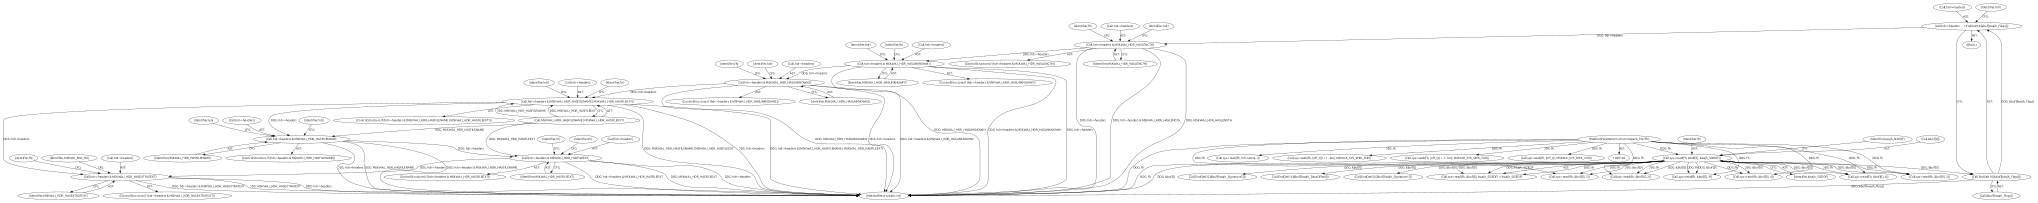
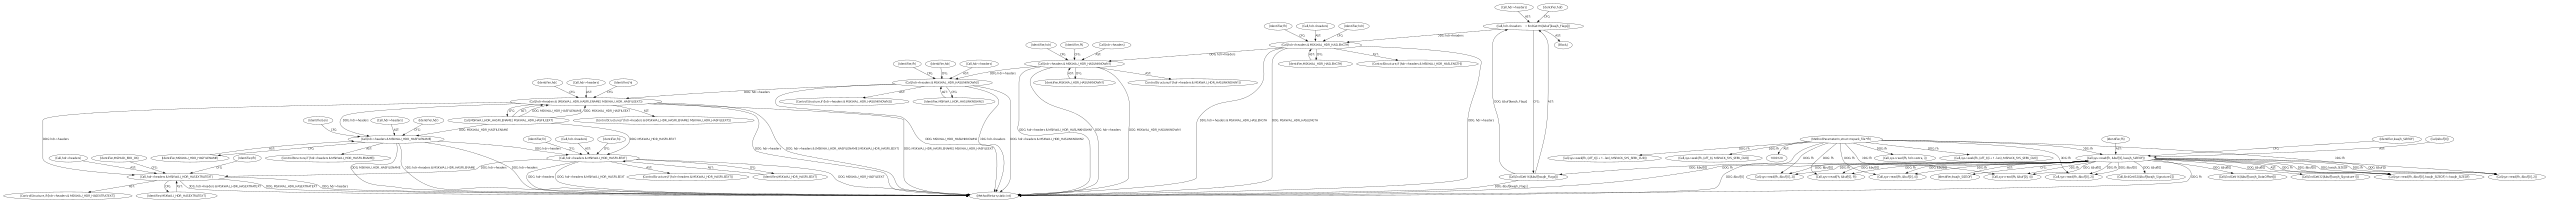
  digraph {
    fontname=Ubuntu
    node [fontname=Ubuntu]
    edge [fontname=Ubuntu]
    n1 [label="(Call,hdr->headers      = EndGetI16(&buf[kwajh_Flags]))"]
    n2 [label="(Call,EndGetI16(&buf[kwajh_Flags]))"]
    n3 [label="(Call,hdr->headers & MSKWAJ_HDR_HASLENGTH)"]
    n4 [label="(Block,)"]
    n5 [label="(MethodReturn,static int)"]
-   n6 [label="(Call,&buf[kwajh_Flags])"]
    n7 [label="(Call,hdr->headers & MSKWAJ_HDR_HASUNKNOWN1)"]
    n8 [label="(Identifier,MSKWAJ_HDR_HASLENGTH)"]
    n9 [label="(ControlStructure,if (hdr->headers & MSKWAJ_HDR_HASLENGTH))"]
    n10 [label="(Call,sys->read(fh, &buf[0], kwajh_SIZEOF))"]
    n11 [label="(Call,sys->read(fh, &buf[0], kwajh_SIZEOF) != kwajh_SIZEOF)"]
    n12 [label="(Call,sys->read(fh, &buf[0], 2))"]
    n13 [label="(Call,sys->read(fh, &buf[0], 2))"]
    n14 [label="(Call,sys->read(fh, &buf[0], 9))"]
    n15 [label="(Call,sys->read(fh, &buf[0], 4))"]
    n16 [label="(Identifier,kwajh_SIZEOF)"]
    n17 [label="(Call,sys->read(fh, &buf[0], 4))"]
    n18 [label="(Call,sys->read(fh, &buf[0], 2))"]
    n19 [label="(Call,EndGetI32(&buf[kwajh_Signature2]))"]
    n20 [label="(Call,EndGetI16(&buf[kwajh_DataOffset]))"]
    n21 [label="(Call,EndGetI32(&buf[kwajh_Signature1]))"]
    n22 [label="(MethodParameterIn,struct mspack_file *fh)"]
    n23 [label="(Call,sys->read(fh, hdr->extra, i))"]
    n24 [label="(Call,sys->seek(fh, (off_t)(i + 1 - len), MSPACK_SYS_SEEK_CUR))"]
    n25 [label="(Call,sys->seek(fh, (off_t)(i + 1 - len), MSPACK_SYS_SEEK_CUR))"]
    n26 [label="(Call,sys->seek(fh, (off_t)i, MSPACK_SYS_SEEK_CUR))"]
    1000120
    n28 [label="(Call,hdr->headers & MSKWAJ_HDR_HASUNKNOWN2)"]
    n29 [label="(Identifier,MSKWAJ_HDR_HASUNKNOWN1)"]
    n30 [label="(ControlStructure,if (hdr->headers & MSKWAJ_HDR_HASUNKNOWN1))"]
    n31 [label="(Call,hdr->headers & (MSKWAJ_HDR_HASFILENAME | MSKWAJ_HDR_HASFILEEXT))"]
    n32 [label="(ControlStructure,if (hdr->headers & MSKWAJ_HDR_HASUNKNOWN2))"]
    n33 [label="(Identifier,MSKWAJ_HDR_HASUNKNOWN2)"]
    n34 [label="(Call,hdr->headers & MSKWAJ_HDR_HASFILENAME)"]
    n35 [label="(Call,hdr->headers & MSKWAJ_HDR_HASEXTRATEXT)"]
    n36 [label="(ControlStructure,if (hdr->headers & (MSKWAJ_HDR_HASFILENAME | MSKWAJ_HDR_HASFILEEXT)))"]
    n37 [label="(Call,MSKWAJ_HDR_HASFILENAME | MSKWAJ_HDR_HASFILEEXT)"]
    n38 [label="(Call,hdr->headers & MSKWAJ_HDR_HASFILEEXT)"]
    n39 [label="(Identifier,MSKWAJ_HDR_HASFILENAME)"]
    n40 [label="(ControlStructure,if (hdr->headers & MSKWAJ_HDR_HASFILENAME))"]
    n41 [label="(Identifier,MSKWAJ_HDR_HASEXTRATEXT)"]
    n42 [label="(ControlStructure,if (hdr->headers & MSKWAJ_HDR_HASEXTRATEXT))"]
    n43 [label="(ControlStructure,if (hdr->headers & MSKWAJ_HDR_HASFILEEXT))"]
    n44 [label="(Identifier,MSKWAJ_HDR_HASFILEEXT)"]
    n45 [label="(Call,hdr->headers)"]
    n46 [label="(Identifier,hdr)"]
    n47 [label="(Identifier,fh)"]
    n48 [label="(Identifier,fh)"]
    n49 [label="(Identifier,fn)"]
    n50 [label="(Call,hdr->headers)"]
    n51 [label="(Identifier,fh)"]
    n52 [label="(Call,hdr->headers)"]
    n53 [label="(Identifier,len)"]
    n54 [label="(Identifier,fn)"]
    n55 [label="(Identifier,fh)"]
    n56 [label="(Identifier,hdr)"]
    n57 [label="(Call,hdr->headers)"]
    n58 [label="(Call,hdr->headers)"]
    n59 [label="(Identifier,fh)"]
    n60 [label="(Identifier,kwajh_SIZEOF)"]
    n61 [label="(Call,hdr->headers)"]
    n62 [label="(Identifier,hdr)"]
    n63 [label="(Call,hdr->headers)"]
    n64 [label="(Call,&buf[0])"]
    n65 [label="(Identifier,fn)"]
    n66 [label="(Identifier,hdr)"]
    n67 [label="(Identifier,hdr)"]
    n68 [label="(Identifier,hdr)"]
    n69 [label="(Call,hdr->headers)"]
    n70 [label="(Identifier,MSPACK_ERR_OK)"]
    n1 -> n2 [label="CFG: "]
    n1 -> n3 [label="DDG: hdr->headers"]
    n1 -> n4 [label="AST: "]
    n2 -> n1 [label="AST: "]
    n2 -> n1 [label="DDG: &buf[kwajh_Flags]"]
    n2 -> n5 [label="DDG: &buf[kwajh_Flags]"]
-   n2 -> n6 [label="CFG: "]
    n3 -> n5 [label="DDG: hdr->headers"]
    n3 -> n5 [label="DDG: hdr->headers & MSKWAJ_HDR_HASLENGTH"]
    n3 -> n5 [label="DDG: MSKWAJ_HDR_HASLENGTH"]
    n3 -> n7 [label="DDG: hdr->headers"]
    n3 -> n8 [label="CFG: "]
    n3 -> n9 [label="AST: "]
-   n6 -> n2 [label="AST: "]
    n7 -> n5 [label="DDG: hdr->headers & MSKWAJ_HDR_HASUNKNOWN1"]
    n7 -> n5 [label="DDG: hdr->headers"]
    n7 -> n5 [label="DDG: MSKWAJ_HDR_HASUNKNOWN1"]
    n7 -> n28 [label="DDG: hdr->headers"]
    n7 -> n29 [label="CFG: "]
    n7 -> n30 [label="AST: "]
    n8 -> n3 [label="AST: "]
    n10 -> n2 [label="DDG: &buf[0]"]
    n10 -> n5 [label="DDG: fh"]
    n10 -> n5 [label="DDG: &buf[0]"]
    n10 -> n11 [label="AST: "]
    n10 -> n11 [label="DDG: fh"]
    n10 -> n11 [label="DDG: &buf[0]"]
    n10 -> n11 [label="DDG: kwajh_SIZEOF"]
    n10 -> n12 [label="DDG: fh"]
    n10 -> n12 [label="DDG: &buf[0]"]
    n10 -> n13 [label="DDG: fh"]
    n10 -> n13 [label="DDG: &buf[0]"]
    n10 -> n14 [label="DDG: fh"]
    n10 -> n14 [label="DDG: &buf[0]"]
    n10 -> n15 [label="DDG: fh"]
    n10 -> n15 [label="DDG: &buf[0]"]
    n10 -> n16 [label="CFG: "]
    n10 -> n17 [label="DDG: fh"]
    n10 -> n17 [label="DDG: &buf[0]"]
    n10 -> n18 [label="DDG: fh"]
    n10 -> n18 [label="DDG: &buf[0]"]
    n10 -> n19 [label="DDG: &buf[0]"]
    n10 -> n20 [label="DDG: &buf[0]"]
    n10 -> n21 [label="DDG: &buf[0]"]
    n16 -> n10 [label="AST: "]
    n22 -> n5 [label="DDG: fh"]
    n22 -> n10 [label="DDG: fh"]
    n22 -> n12 [label="DDG: fh"]
    n22 -> n13 [label="DDG: fh"]
    n22 -> n14 [label="DDG: fh"]
    n22 -> n15 [label="DDG: fh"]
    n22 -> n17 [label="DDG: fh"]
    n22 -> n18 [label="DDG: fh"]
    n22 -> n23 [label="DDG: fh"]
    n22 -> n24 [label="DDG: fh"]
    n22 -> n25 [label="DDG: fh"]
    n22 -> n26 [label="DDG: fh"]
    n22 -> 1000120 [label="AST: "]
    n28 -> n5 [label="DDG: hdr->headers"]
    n28 -> n5 [label="DDG: hdr->headers & MSKWAJ_HDR_HASUNKNOWN2"]
    n28 -> n5 [label="DDG: MSKWAJ_HDR_HASUNKNOWN2"]
    n28 -> n31 [label="DDG: hdr->headers"]
    n28 -> n32 [label="AST: "]
    n28 -> n33 [label="CFG: "]
    n29 -> n7 [label="AST: "]
    n31 -> n5 [label="DDG: hdr->headers"]
    n31 -> n5 [label="DDG: hdr->headers & (MSKWAJ_HDR_HASFILENAME | MSKWAJ_HDR_HASFILEEXT)"]
    n31 -> n5 [label="DDG: MSKWAJ_HDR_HASFILENAME | MSKWAJ_HDR_HASFILEEXT"]
    n31 -> n34 [label="DDG: hdr->headers"]
    n31 -> n35 [label="DDG: hdr->headers"]
    n31 -> n36 [label="AST: "]
    n31 -> n37 [label="CFG: "]
    n33 -> n28 [label="AST: "]
    n34 -> n5 [label="DDG: MSKWAJ_HDR_HASFILENAME"]
    n34 -> n5 [label="DDG: hdr->headers & MSKWAJ_HDR_HASFILENAME"]
    n34 -> n5 [label="DDG: hdr->headers"]
    n34 -> n38 [label="DDG: hdr->headers"]
    n34 -> n39 [label="CFG: "]
    n34 -> n40 [label="AST: "]
    n35 -> n5 [label="DDG: hdr->headers & MSKWAJ_HDR_HASEXTRATEXT"]
    n35 -> n5 [label="DDG: MSKWAJ_HDR_HASEXTRATEXT"]
    n35 -> n5 [label="DDG: hdr->headers"]
    n35 -> n41 [label="CFG: "]
    n35 -> n42 [label="AST: "]
    n37 -> n31 [label="AST: "]
    n37 -> n31 [label="DDG: MSKWAJ_HDR_HASFILENAME"]
    n37 -> n31 [label="DDG: MSKWAJ_HDR_HASFILEEXT"]
    n37 -> n34 [label="DDG: MSKWAJ_HDR_HASFILENAME"]
    n37 -> n38 [label="DDG: MSKWAJ_HDR_HASFILEEXT"]
    n38 -> n5 [label="DDG: hdr->headers & MSKWAJ_HDR_HASFILEEXT"]
    n38 -> n5 [label="DDG: MSKWAJ_HDR_HASFILEEXT"]
    n38 -> n5 [label="DDG: hdr->headers"]
    n38 -> n35 [label="DDG: hdr->headers"]
    n38 -> n43 [label="AST: "]
    n38 -> n44 [label="CFG: "]
    n39 -> n34 [label="AST: "]
    n41 -> n35 [label="AST: "]
    n44 -> n38 [label="AST: "]
    n45 -> n1 [label="AST: "]
    n46 -> n31 [label="CFG: "]
    n47 -> n3 [label="CFG: "]
    n48 -> n28 [label="CFG: "]
    n49 -> n38 [label="CFG: "]
    n50 -> n31 [label="AST: "]
    n51 -> n10 [label="AST: "]
    n52 -> n3 [label="AST: "]
    n53 -> n34 [label="CFG: "]
    n54 -> n38 [label="CFG: "]
    n55 -> n7 [label="CFG: "]
    n56 -> n28 [label="CFG: "]
    n57 -> n34 [label="AST: "]
    n58 -> n35 [label="AST: "]
    n59 -> n35 [label="CFG: "]
    n60 -> n10 [label="CFG: "]
    n61 -> n38 [label="AST: "]
    n62 -> n34 [label="CFG: "]
    n63 -> n7 [label="AST: "]
    n64 -> n10 [label="AST: "]
    n65 -> n31 [label="CFG: "]
    n66 -> n3 [label="CFG: "]
    n67 -> n1 [label="CFG: "]
    n68 -> n7 [label="CFG: "]
    n69 -> n28 [label="AST: "]
    n70 -> n35 [label="CFG: "]
  }
